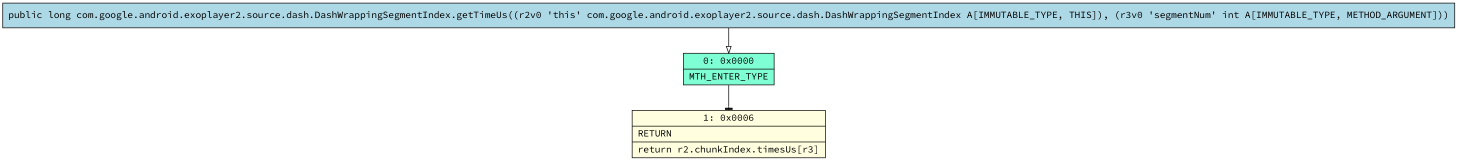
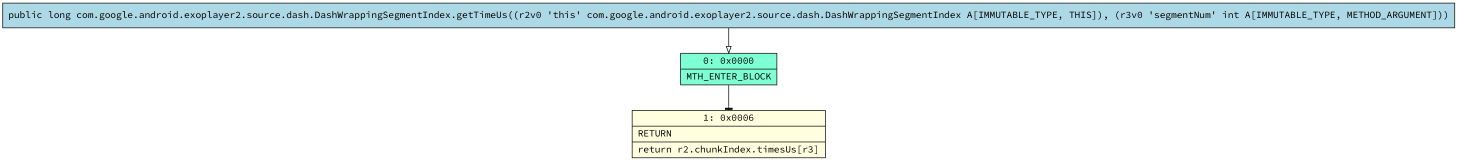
  digraph {
    fontname="Source Code Pro"
    node [shape=record style=filled fontname="Source Code Pro"]
    edge [style=solid fontname="Source Code Pro"]
-   n1 [label="{0\:\ 0x0000|MTH_ENTER_TYPE\l}" fillcolor=aquamarine]
+   n1 [label="{0\:\ 0x0000|MTH_ENTER_BLOCK\l}" fillcolor=aquamarine]
    n2 [label="{1\:\ 0x0006|RETURN\l|return r2.chunkIndex.timesUs[r3]\l}" fillcolor=lightyellow]
    n3 [label="{public long com.google.android.exoplayer2.source.dash.DashWrappingSegmentIndex.getTimeUs((r2v0 'this' com.google.android.exoplayer2.source.dash.DashWrappingSegmentIndex A[IMMUTABLE_TYPE, THIS]), (r3v0 'segmentNum' int A[IMMUTABLE_TYPE, METHOD_ARGUMENT])) }" fillcolor=lightblue]
    n1 -> n2 [arrowhead=tee]
    n3 -> n1 [arrowhead=onormal]
  }
